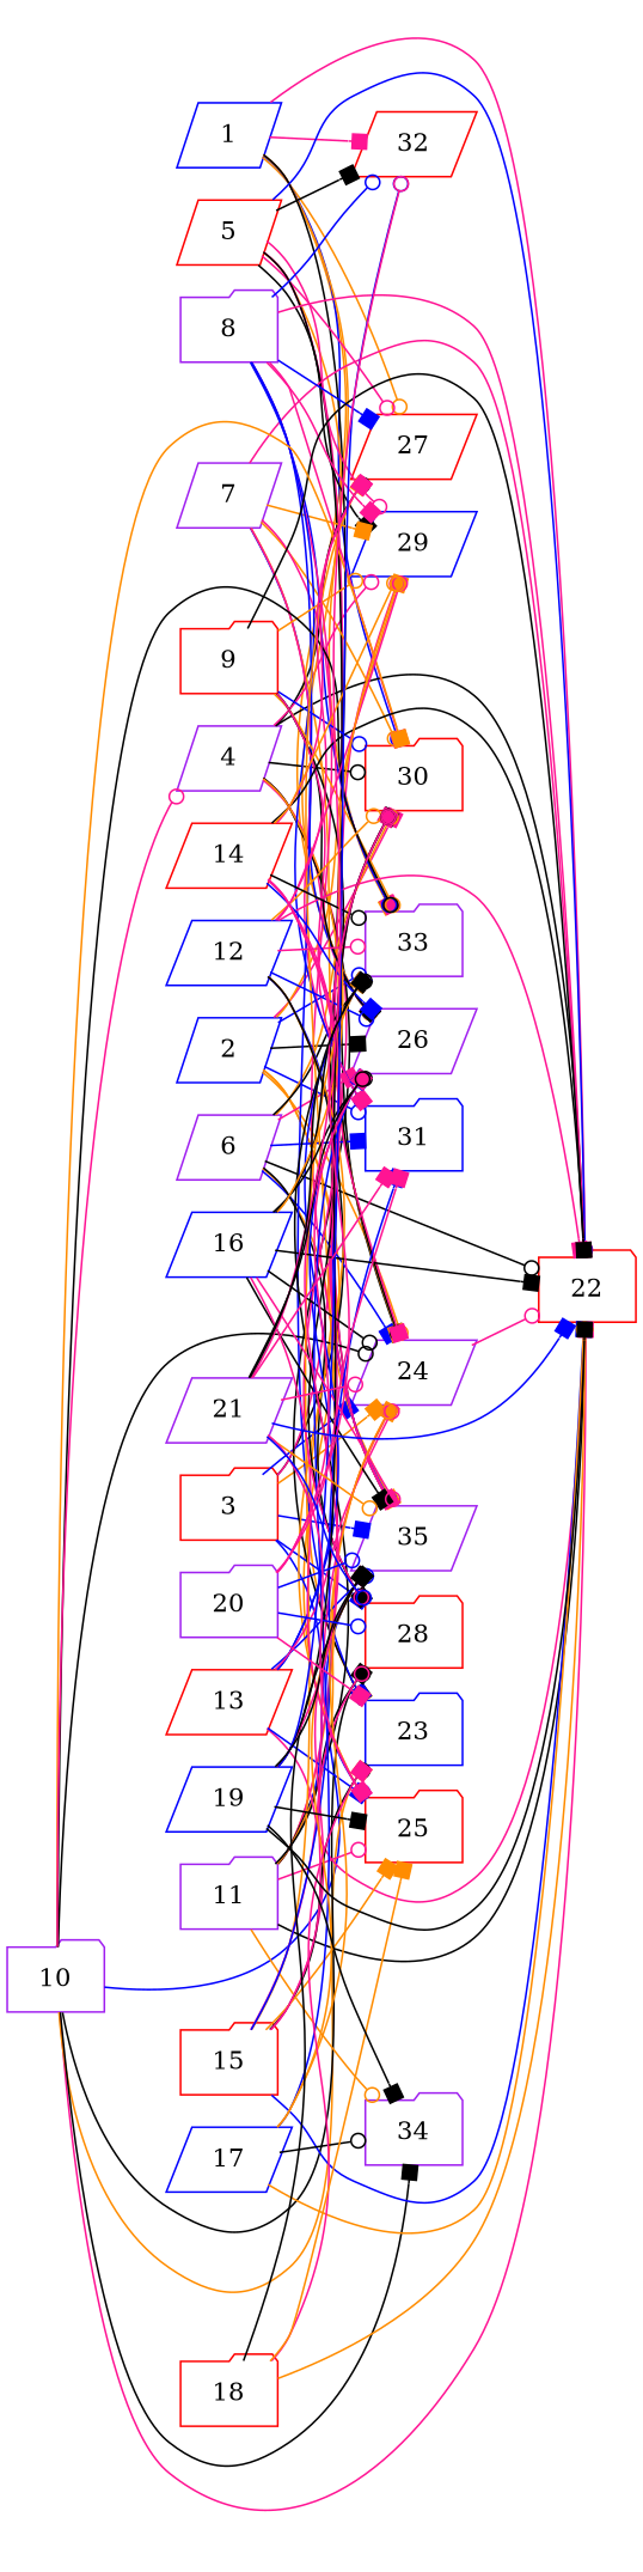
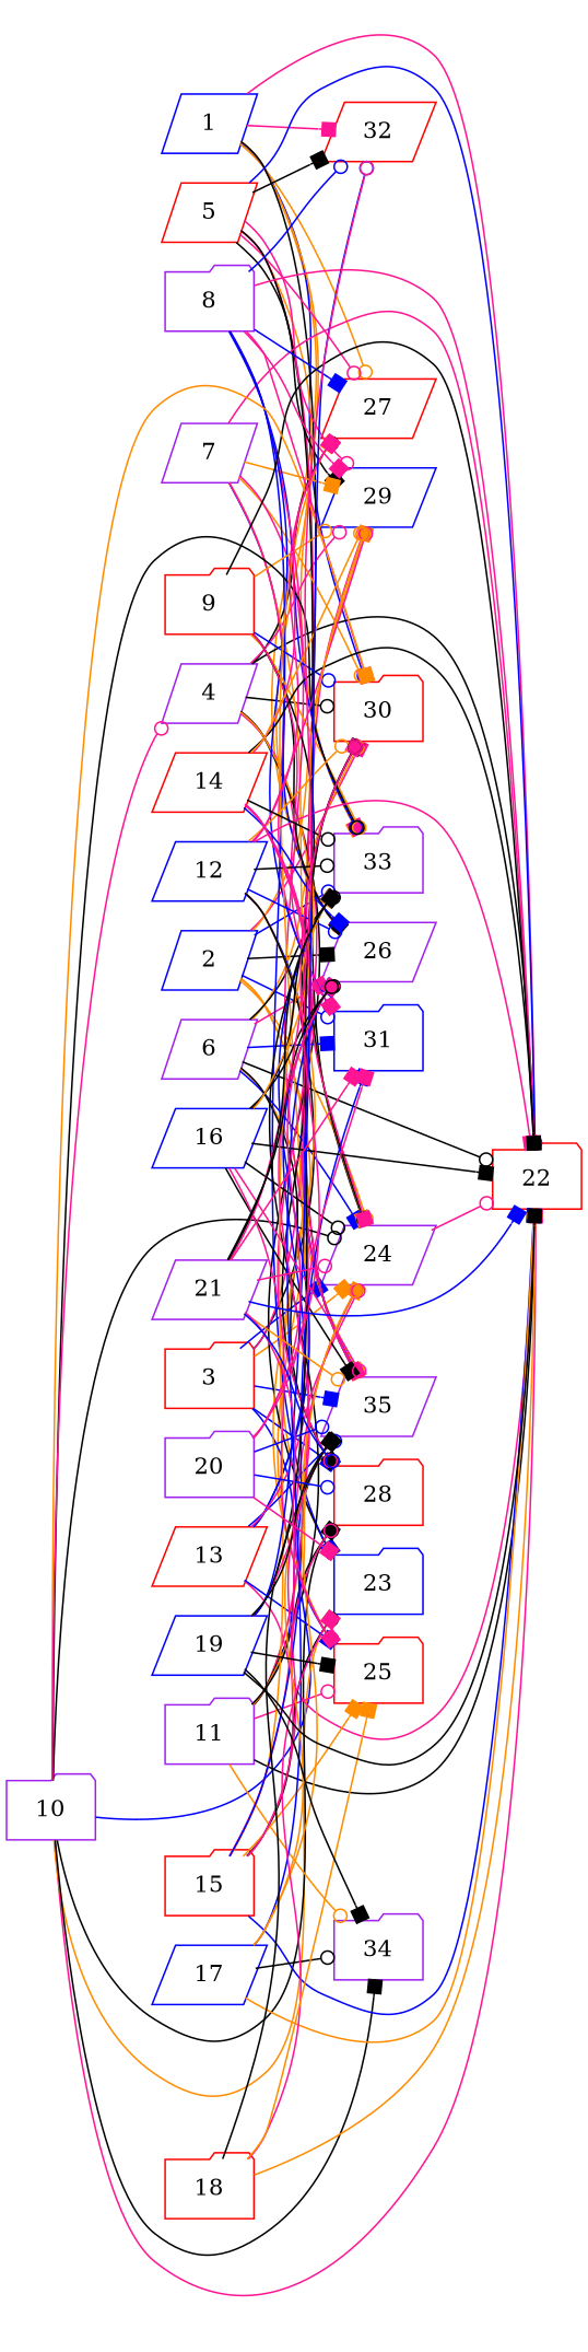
  digraph {
    rankdir=LR
    node [alpha=0.02 color=red shape=parallelogram]
    edge [arrowhead=odot color=deeppink]
    1 [alpha=0.20 color=blue expect_size=31639552]
    22 [alpha=0.08 expect_size=39831552 shape=folder]
    26 [alpha=0.00 color=purple expect_size=11720704]
    27 [expect_size=47723520]
    30 [alpha=0.05 expect_size=26778624 shape=folder]
    32 [alpha=0.04 expect_size=14142464]
    33 [alpha=0.16 color=purple expect_size=32761856 shape=folder]
    35 [alpha=0.15 color=purple expect_size=51593216]
    2 [color=blue expect_size=32139264]
    23 [alpha=0.05 color=blue expect_size=23950336 shape=folder]
    24 [alpha=0.03 color=purple expect_size=37942272]
    25 [alpha=0.06 expect_size=21090304 shape=folder]
    29 [alpha=0.16 color=blue expect_size=51926016]
    31 [alpha=0.15 color=blue expect_size=5384192 shape=folder]
    3 [alpha=0.06 expect_size=36634624 shape=folder]
    28 [alpha=0.04 expect_size=48929792 shape=folder]
    4 [alpha=0.13 color=purple expect_size=51816448]
    5 [alpha=0.10 expect_size=19829760]
    6 [alpha=0.01 color=purple expect_size=30723072]
    7 [color=purple expect_size=23991296]
    8 [alpha=0.14 color=purple expect_size=51778560 shape=folder]
    9 [alpha=0.09 expect_size=29091840 shape=folder]
    10 [alpha=0.16 color=purple expect_size=45531136 shape=folder]
    34 [alpha=0.15 color=purple expect_size=45450240 shape=folder]
    11 [color=purple expect_size=6053888 shape=folder]
    12 [alpha=0.13 color=blue expect_size=5355520]
    13 [alpha=0.06 expect_size=10195968]
    14 [alpha=0.13 expect_size=23389184]
    15 [alpha=0.16 expect_size=7054336 shape=folder]
    16 [alpha=0.15 color=blue expect_size=30089216]
    17 [alpha=0.01 color=blue expect_size=33097728]
    18 [alpha=0.01 expect_size=38063104 shape=folder]
    19 [alpha=0.09 color=blue expect_size=23528448]
    20 [alpha=0.11 color=purple expect_size=45593600 shape=folder]
    21 [alpha=0.04 color=purple expect_size=35544064]
    1 -> 22
    1 -> 26 [color=darkorange]
    1 -> 27 [color=darkorange]
    1 -> 30 [color=blue]
    1 -> 32 [arrowhead=box]
    1 -> 33 [arrowhead=box color=darkorange]
    1 -> 35 [color=black]
    2 -> 26 [arrowhead=box color=black]
    2 -> 30 [arrowhead=box]
    2 -> 33 [color=blue]
    2 -> 23 [arrowhead=box color=darkorange]
    2 -> 24 [color=darkorange]
    2 -> 25 [color=darkorange]
    2 -> 29 [arrowhead=box color=darkorange]
    2 -> 31 [color=blue]
    24 -> 22
    3 -> 30 [arrowhead=box color=black]
    3 -> 35 [arrowhead=box color=blue]
    3 -> 24 [arrowhead=box color=darkorange]
    3 -> 24 [arrowhead=box color=blue]
    3 -> 25 [color=blue]
    3 -> 29
    3 -> 28 [arrowhead=box color=blue]
    4 -> 22 [color=black]
    4 -> 26 [arrowhead=box]
    4 -> 27 [color=black]
    4 -> 30 [color=black]
    4 -> 35 [arrowhead=box]
    4 -> 23 [arrowhead=box color=black]
    4 -> 24 [color=darkorange]
    4 -> 29
    5 -> 22 [color=blue]
    5 -> 26 [color=darkorange]
    5 -> 27
    5 -> 32 [arrowhead=box color=black]
    5 -> 35
    5 -> 24 [arrowhead=box color=black]
    5 -> 29 [arrowhead=box color=black]
    5 -> 29
    6 -> 22 [color=black]
    6 -> 26 [arrowhead=box]
    6 -> 30 [color=darkorange]
    6 -> 33 [color=black]
    6 -> 35 [arrowhead=box color=darkorange]
    6 -> 24 [arrowhead=box color=blue]
    6 -> 31 [arrowhead=box color=blue]
    6 -> 28 [arrowhead=box color=black]
    7 -> 22 [arrowhead=box]
    7 -> 26 [color=blue]
    7 -> 30 [color=darkorange]
    7 -> 33 [arrowhead=box]
    7 -> 24 [arrowhead=box color=darkorange]
    7 -> 29 [arrowhead=box color=darkorange]
    7 -> 31
    8 -> 22
    8 -> 27 [arrowhead=box color=blue]
    8 -> 30 [arrowhead=box]
    8 -> 32 [color=blue]
    8 -> 33 [color=blue]
    8 -> 35
    8 -> 23 [arrowhead=box color=blue]
    8 -> 29 [arrowhead=box]
    8 -> 31 [color=blue]
    9 -> 22 [arrowhead=box color=black]
    9 -> 26 [arrowhead=box color=black]
    9 -> 30 [color=blue]
    9 -> 33 [color=darkorange]
    9 -> 24 [color=black]
    9 -> 29 [color=darkorange]
    9 -> 31 [arrowhead=box]
    10 -> 22 [arrowhead=box]
    10 -> 30 [arrowhead=box color=darkorange]
    10 -> 33 [color=black]
    10 -> 35 [color=blue]
    10 -> 23 [arrowhead=box color=darkorange]
    10 -> 24 [color=black]
    10 -> 28 [arrowhead=box color=black]
    10 -> 4
    10 -> 34 [arrowhead=box color=black]
    11 -> 22 [color=black]
    11 -> 27 [arrowhead=box color=darkorange]
    11 -> 30 [arrowhead=box]
    11 -> 33 [arrowhead=box color=black]
    11 -> 35 [color=blue]
    11 -> 24 [arrowhead=box color=darkorange]
    11 -> 25
    11 -> 28 [color=black]
    11 -> 34 [color=darkorange]
    12 -> 22 [arrowhead=box]
    12 -> 26 [color=blue]
    12 -> 27 [arrowhead=box]
    12 -> 30 [color=darkorange]
-   12 -> 33
+   12 -> 33 [color=black]
    12 -> 35 [color=blue]
    12 -> 25 [color=darkorange]
    12 -> 29
    12 -> 28 [color=black]
    13 -> 22
    13 -> 26 [arrowhead=box color=blue]
    13 -> 33 [arrowhead=box color=blue]
    13 -> 35 [color=blue]
    13 -> 24
    13 -> 25 [arrowhead=box color=blue]
    14 -> 22 [arrowhead=box color=black]
    14 -> 26 [arrowhead=box color=blue]
    14 -> 27 [arrowhead=box]
    14 -> 33 [color=black]
    14 -> 35 [arrowhead=box]
    14 -> 24 [arrowhead=box]
    14 -> 29 [color=darkorange]
    14 -> 28
    15 -> 22 [arrowhead=box color=blue]
    15 -> 33 [arrowhead=box color=darkorange]
    15 -> 35 [arrowhead=box]
    15 -> 23 [color=black]
    15 -> 24
    15 -> 25 [arrowhead=box color=darkorange]
    15 -> 31 [arrowhead=box color=blue]
    15 -> 28
    16 -> 22 [arrowhead=box color=black]
    16 -> 26 [color=black]
    16 -> 33 [color=black]
    16 -> 35 [arrowhead=box color=black]
    16 -> 35
    16 -> 24 [color=black]
    16 -> 25 [arrowhead=box]
    16 -> 29 [color=darkorange]
    17 -> 22 [color=darkorange]
    17 -> 26 [arrowhead=box color=blue]
    17 -> 35 [color=darkorange]
    17 -> 24 [color=darkorange]
    17 -> 34 [color=black]
    18 -> 22 [color=darkorange]
    18 -> 35 [arrowhead=box color=black]
    18 -> 23 [arrowhead=box]
    18 -> 25 [arrowhead=box color=darkorange]
    19 -> 22 [arrowhead=box color=black]
    19 -> 26
    19 -> 30 [color=black]
    19 -> 32 [color=blue]
    19 -> 35 [arrowhead=box color=black]
    19 -> 25 [arrowhead=box color=black]
    19 -> 34 [arrowhead=box color=black]
    20 -> 26 [arrowhead=box]
    20 -> 30
    20 -> 35 [color=blue]
    20 -> 23 [arrowhead=box]
    20 -> 31 [arrowhead=box]
    20 -> 28 [color=blue]
    21 -> 22 [arrowhead=box color=blue]
    21 -> 26 [color=black]
    21 -> 32
    21 -> 33 [arrowhead=box color=black]
    21 -> 35 [color=darkorange]
    21 -> 24
    21 -> 25
    21 -> 31 [arrowhead=box]
    21 -> 28 [color=blue]
  }
